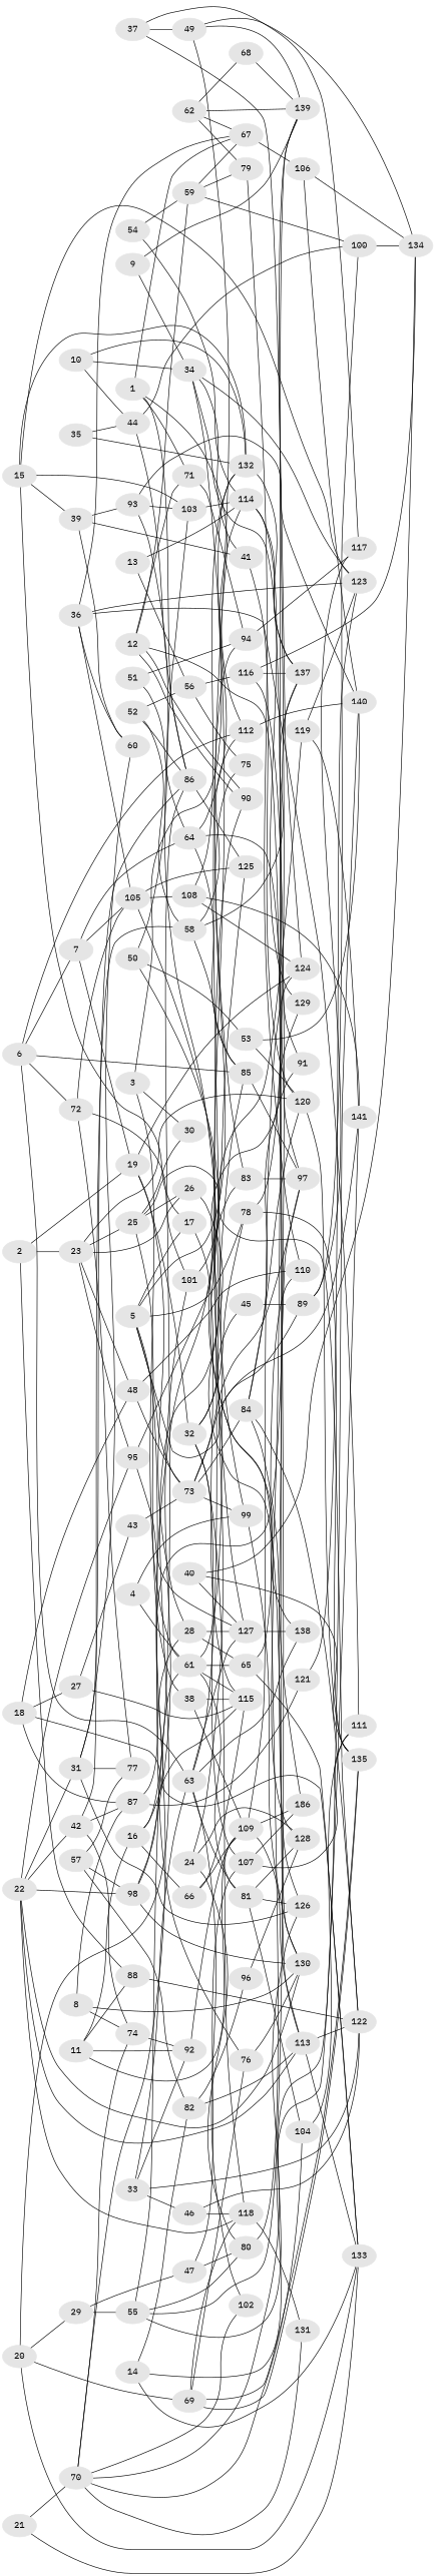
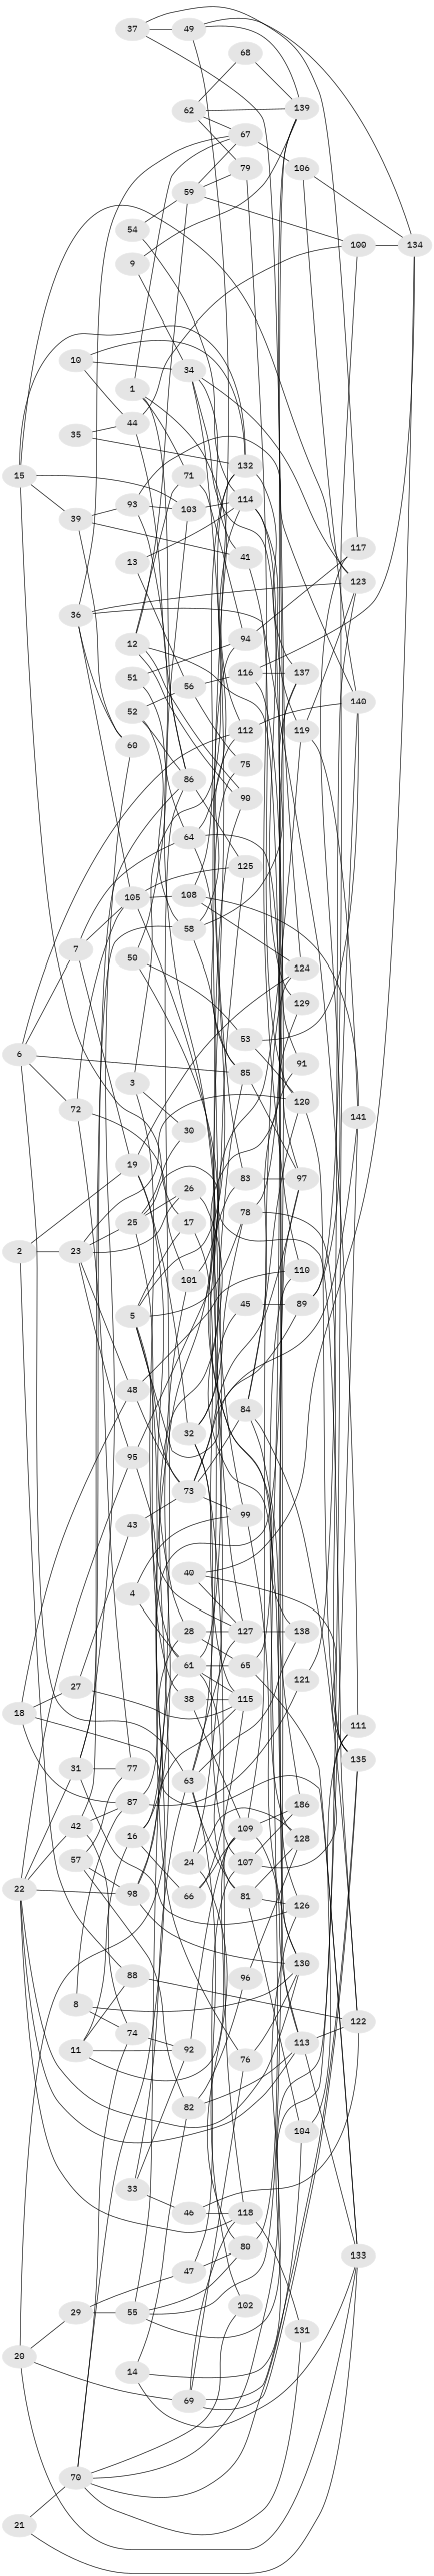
  graph {
    fontname="IBM Plex Mono"
    rankdir=LR
    node [color=gray90 fontname="IBM Plex Mono" style=filled]
    edge [fontname="IBM Plex Mono"]
    1
    67
    71
    86
    112
    106
    94
    125
    140
    2
    19
    23
    88
    28
    32
    124
    48
    95
    25
    26
    120
    122
    3
    30
    61
    132
    115
    65
    81
    4
    99
    130
    5
    17
    73
    75
    76
    78
    141
    89
    97
    84
    139
    135
    6
    7
    63
    72
    85
    64
    105
    90
    127
    138
    102
    77
    101
    114
    128
    108
    8
    74
    87
    92
    121
    9
    34
    123
    41
    91
    10
    44
    100
    137
    11
    16
    109
    66
    113
    n80 [label=186]
    12
    59
    79
    13
    56
    116
    129
    119
    14
    82
    133
    96
    15
    39
    103
    60
    93
    18
    27
    43
    110
    118
    45
    107
    20
    29
    69
    83
    47
    55
    21
    70
    126
    104
    131
    22
    31
    42
    98
    58
    38
    24
    80
    111
    33
    46
    35
    36
    37
    49
    117
    134
    40
    50
    53
    51
    52
    54
    57
    62
    68
    1 -- 67
    1 -- 71
    1 -- 86
    1 -- 112
    67 -- 106
    71 -- 94
    86 -- 125
    112 -- 140
    106 -- 140
    106 -- 134
    94 -- 117
    2 -- 19
    2 -- 23
    2 -- 88
    19 -- 28
    19 -- 32
    19 -- 124
    23 -- 48
    23 -- 95
    23 -- 25
    23 -- 26
    23 -- 120
    88 -- 122
    28 -- 65
    28 -- 127
    32 -- 78
    32 -- 118
    32 -- 45
    32 -- 107
    48 -- 73
    48 -- 110
    95 -- 127
    95 -- 129
    25 -- 26
    25 -- 122
    25 -- 30
    25 -- 38
    26 -- 113
    120 -- 135
    3 -- 30
    3 -- 61
    3 -- 132
    61 -- 94
    61 -- 115
    61 -- 65
    61 -- 81
    132 -- 137
    65 -- 139
    65 -- 133
    81 -- 128
    81 -- 126
    81 -- 104
    4 -- 61
    4 -- 99
    99 -- 130
    5 -- 17
    5 -- 73
    5 -- 75
    5 -- 76
    5 -- 78
    5 -- 141
    17 -- 115
    73 -- 99
    73 -- 89
    73 -- 97
    73 -- 84
    76 -- 130
    78 -- 139
    78 -- 135
    89 -- 100
    89 -- 117
    84 -- 120
    84 -- 122
    84 -- 91
    84 -- n80
    6 -- 112
    6 -- 7
    6 -- 63
    6 -- 72
    6 -- 85
    7 -- 19
    7 -- 64
    7 -- 105
    63 -- 81
    63 -- 90
    63 -- 127
    63 -- 138
    63 -- 102
    72 -- 105
    72 -- 77
    72 -- 101
    85 -- 97
    64 -- 97
    64 -- 85
    64 -- 114
    105 -- 125
    105 -- 128
    105 -- 108
    127 -- 138
    101 -- 119
    114 -- 129
-   114 -- 137
+   114 -- 119
    108 -- 124
    108 -- 132
    108 -- 141
    8 -- 130
    8 -- 74
    8 -- 87
    74 -- 92
    87 -- 97
    87 -- 121
    92 -- 109
    121 -- 123
    9 -- 139
    9 -- 34
    34 -- 127
    34 -- 123
    34 -- 41
    34 -- 91
    41 -- 120
    10 -- 132
    10 -- 34
    10 -- 44
    44 -- 86
    44 -- 100
    100 -- 134
    11 -- 88
    11 -- 92
    11 -- 16
    11 -- 109
    16 -- 86
    16 -- 28
    16 -- 66
    109 -- 124
    109 -- 113
    109 -- n80
    66 -- 115
    66 -- 109
    113 -- 122
    113 -- 133
    12 -- 71
    12 -- 130
    12 -- 90
    12 -- 90
    12 -- 59
    59 -- 67
    59 -- 100
    59 -- 79
    79 -- 110
    13 -- 114
    13 -- 56
    56 -- 75
    56 -- 116
    116 -- 137
    116 -- 126
    116 -- 134
    119 -- 141
    119 -- 123
    14 -- 141
    14 -- 82
    14 -- 133
    82 -- 113
    82 -- 96
    96 -- 128
    15 -- 132
    15 -- 17
    15 -- 123
    15 -- 39
    15 -- 103
    39 -- 41
    39 -- 60
    39 -- 93
    103 -- 114
    93 -- 140
    93 -- 99
    93 -- 103
    18 -- 48
    18 -- 87
    18 -- 133
    18 -- 27
    27 -- 115
    27 -- 43
    43 -- 73
    118 -- 131
    45 -- 89
    107 -- n80
    107 -- 111
    20 -- 133
    20 -- 29
    20 -- 69
    20 -- 83
    29 -- 47
    29 -- 55
    69 -- 76
    69 -- 135
    69 -- 135
    69 -- 118
    83 -- 97
    47 -- 107
    47 -- 80
    55 -- 140
    55 -- 61
    55 -- 137
    55 -- 80
    21 -- 133
    21 -- 70
    70 -- 125
    70 -- 102
    70 -- 74
    70 -- 126
    70 -- 104
    70 -- 131
    104 -- 111
    22 -- 95
    22 -- 130
    22 -- 113
    22 -- 118
    22 -- 31
    22 -- 42
    22 -- 98
    31 -- 86
    31 -- 77
    31 -- 60
    31 -- 126
    42 -- 74
    42 -- 87
    42 -- 58
    98 -- 115
    98 -- 130
    98 -- 101
    58 -- 112
    58 -- 85
    58 -- 137
    38 -- 115
    38 -- 109
    24 -- 85
    24 -- 128
    24 -- 80
    80 -- 110
-   33 -- 122
    33 -- 63
    33 -- 92
    33 -- 46
    46 -- 122
    46 -- 118
    35 -- 132
    35 -- 44
    36 -- 67
    36 -- 105
    36 -- 123
    36 -- 60
    36 -- 111
    37 -- 124
    37 -- 49
    37 -- 117
    49 -- 139
    49 -- 83
    49 -- 134
    40 -- 135
    40 -- 127
    40 -- 134
    50 -- 138
    50 -- 103
    50 -- 53
    53 -- 140
    53 -- 120
    51 -- 94
    51 -- 64
    52 -- 86
    52 -- 56
    52 -- 58
    54 -- 114
    54 -- 59
    57 -- 77
    57 -- 82
    57 -- 98
    62 -- 67
    62 -- 139
    62 -- 79
    62 -- 68
    68 -- 139
  }
